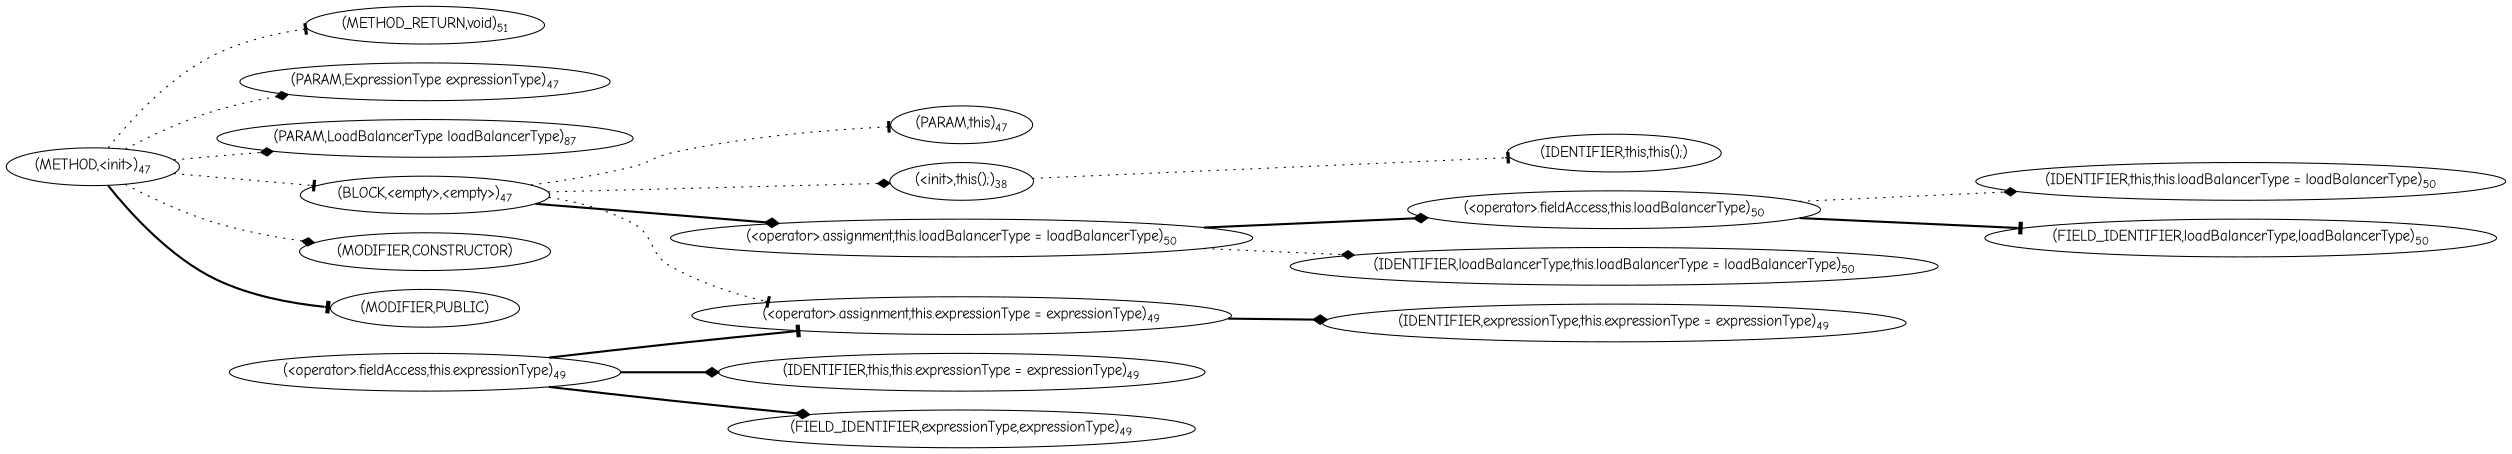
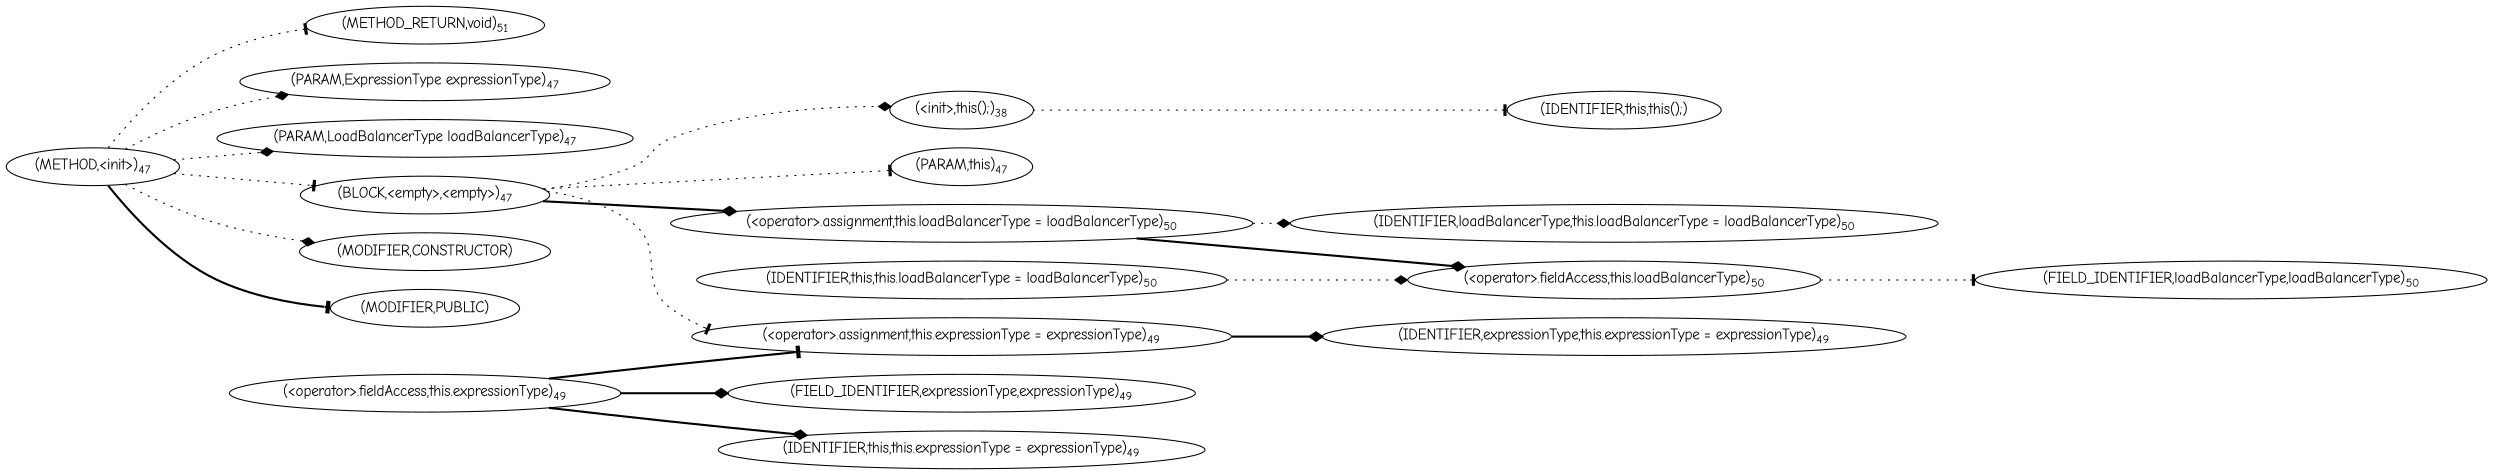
  digraph {
    fontname="Comic Neue"
    rankdir=LR
    node [fontname="Comic Neue"]
    edge [arrowhead=diamond fontname="Comic Neue" style=dotted]
    n1 [label=<(METHOD,&lt;init&gt;)<SUB>47</SUB>>]
    n2 [label=<(PARAM,ExpressionType expressionType)<SUB>47</SUB>>]
-   n3 [label=<(PARAM,LoadBalancerType loadBalancerType)<SUB>87</SUB>>]
+   n3 [label=<(PARAM,LoadBalancerType loadBalancerType)<SUB>47</SUB>>]
    n4 [label=<(BLOCK,&lt;empty&gt;,&lt;empty&gt;)<SUB>47</SUB>>]
    n5 [label=<(MODIFIER,CONSTRUCTOR)>]
    n6 [label=<(MODIFIER,PUBLIC)>]
    n7 [label=<(METHOD_RETURN,void)<SUB>51</SUB>>]
    n8 [label=<(PARAM,this)<SUB>47</SUB>>]
    n9 [label=<(&lt;init&gt;,this();)<SUB>38</SUB>>]
    n10 [label=<(&lt;operator&gt;.assignment,this.expressionType = expressionType)<SUB>49</SUB>>]
    n11 [label=<(&lt;operator&gt;.assignment,this.loadBalancerType = loadBalancerType)<SUB>50</SUB>>]
    n12 [label=<(IDENTIFIER,this,this();)>]
    n13 [label=<(IDENTIFIER,expressionType,this.expressionType = expressionType)<SUB>49</SUB>>]
    n14 [label=<(&lt;operator&gt;.fieldAccess,this.loadBalancerType)<SUB>50</SUB>>]
    n15 [label=<(IDENTIFIER,loadBalancerType,this.loadBalancerType = loadBalancerType)<SUB>50</SUB>>]
    n16 [label=<(&lt;operator&gt;.fieldAccess,this.expressionType)<SUB>49</SUB>>]
    n17 [label=<(IDENTIFIER,this,this.expressionType = expressionType)<SUB>49</SUB>>]
    n18 [label=<(FIELD_IDENTIFIER,expressionType,expressionType)<SUB>49</SUB>>]
    n19 [label=<(IDENTIFIER,this,this.loadBalancerType = loadBalancerType)<SUB>50</SUB>>]
    n20 [label=<(FIELD_IDENTIFIER,loadBalancerType,loadBalancerType)<SUB>50</SUB>>]
    n1 -> n2
    n1 -> n3
    n1 -> n4 [arrowhead=tee]
    n1 -> n5
    n1 -> n6 [arrowhead=tee style=bold]
    n1 -> n7 [arrowhead=tee]
    n4 -> n8 [arrowhead=tee]
    n4 -> n9
    n4 -> n10 [arrowhead=tee]
    n4 -> n11 [style=bold]
    n9 -> n12 [arrowhead=tee]
    n10 -> n13 [style=bold]
    n11 -> n14 [style=bold]
    n11 -> n15
-   n14 -> n19
-   n14 -> n20 [arrowhead=tee style=bold]
+   n19 -> n14
+   n14 -> n20 [arrowhead=tee]
    n16 -> n10 [arrowhead=tee style=bold]
    n16 -> n17 [style=bold]
    n16 -> n18 [style=bold]
  }
